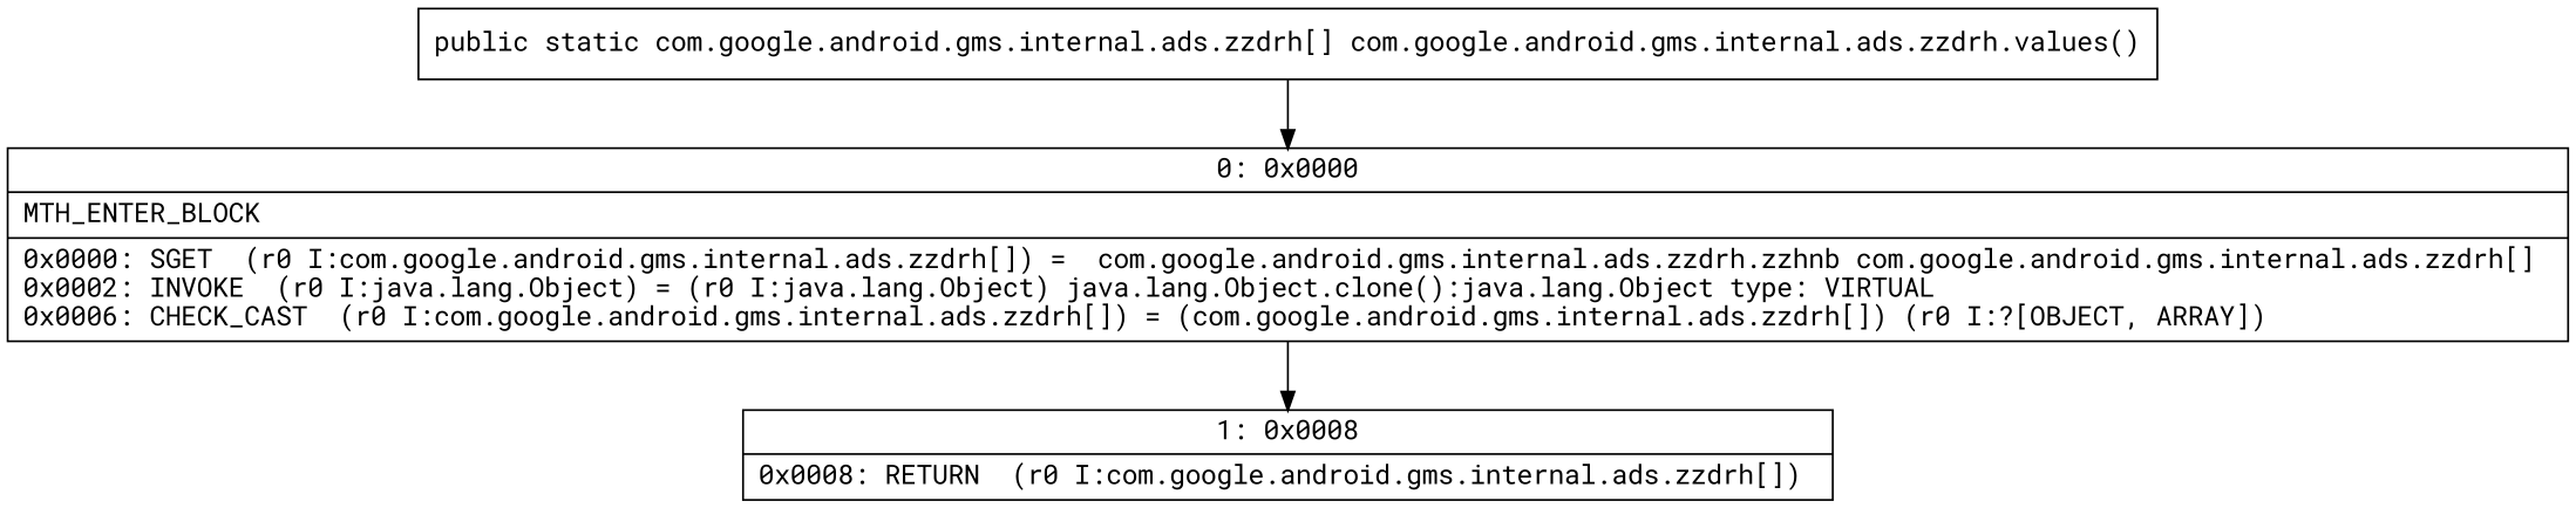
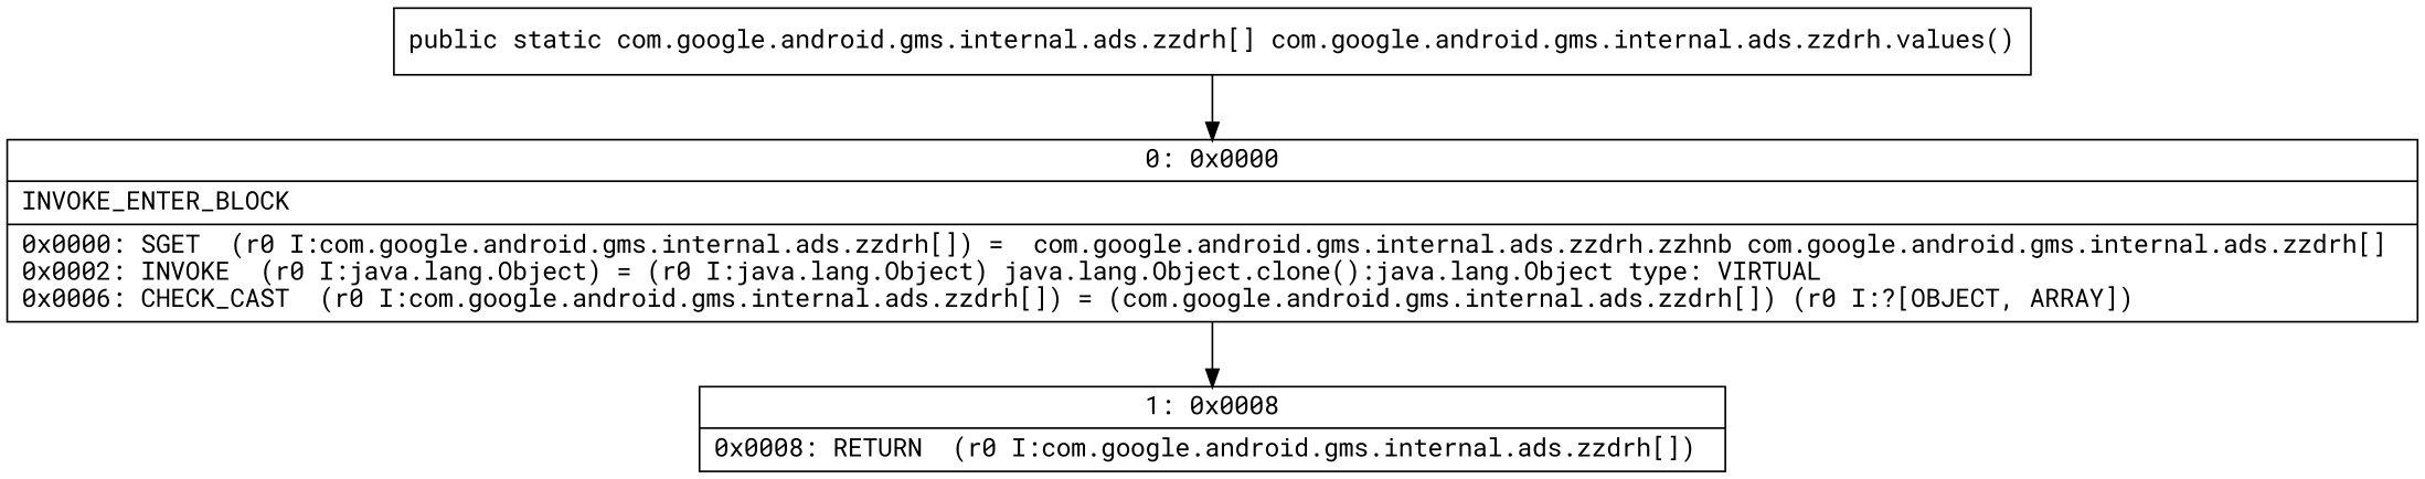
  digraph {
    fontname="Roboto Mono"
    node [shape=record fontname="Roboto Mono"]
    edge [fontname="Roboto Mono"]
-   n1 [label="{0\:\ 0x0000|MTH_ENTER_BLOCK\l|0x0000: SGET  (r0 I:com.google.android.gms.internal.ads.zzdrh[]) =  com.google.android.gms.internal.ads.zzdrh.zzhnb com.google.android.gms.internal.ads.zzdrh[] \l0x0002: INVOKE  (r0 I:java.lang.Object) = (r0 I:java.lang.Object) java.lang.Object.clone():java.lang.Object type: VIRTUAL \l0x0006: CHECK_CAST  (r0 I:com.google.android.gms.internal.ads.zzdrh[]) = (com.google.android.gms.internal.ads.zzdrh[]) (r0 I:?[OBJECT, ARRAY]) \l}"]
+   n1 [label="{0\:\ 0x0000|INVOKE_ENTER_BLOCK\l|0x0000: SGET  (r0 I:com.google.android.gms.internal.ads.zzdrh[]) =  com.google.android.gms.internal.ads.zzdrh.zzhnb com.google.android.gms.internal.ads.zzdrh[] \l0x0002: INVOKE  (r0 I:java.lang.Object) = (r0 I:java.lang.Object) java.lang.Object.clone():java.lang.Object type: VIRTUAL \l0x0006: CHECK_CAST  (r0 I:com.google.android.gms.internal.ads.zzdrh[]) = (com.google.android.gms.internal.ads.zzdrh[]) (r0 I:?[OBJECT, ARRAY]) \l}"]
    n2 [label="{1\:\ 0x0008|0x0008: RETURN  (r0 I:com.google.android.gms.internal.ads.zzdrh[]) \l}"]
    n3 [label="{public static com.google.android.gms.internal.ads.zzdrh[] com.google.android.gms.internal.ads.zzdrh.values() }"]
    n1 -> n2
    n3 -> n1
  }
